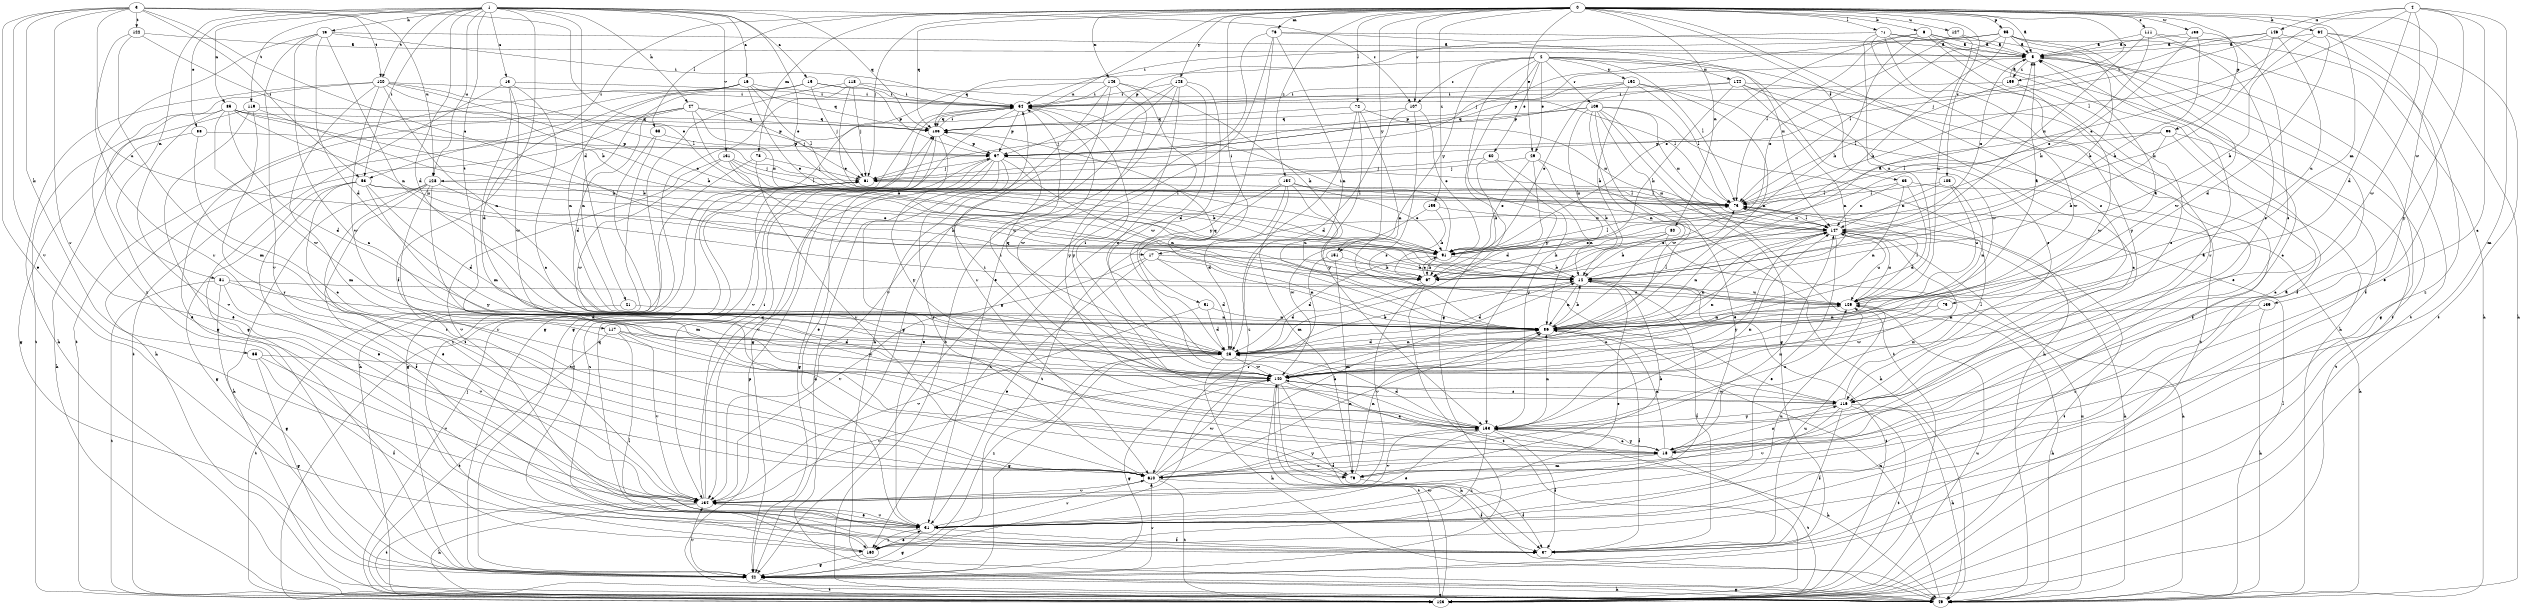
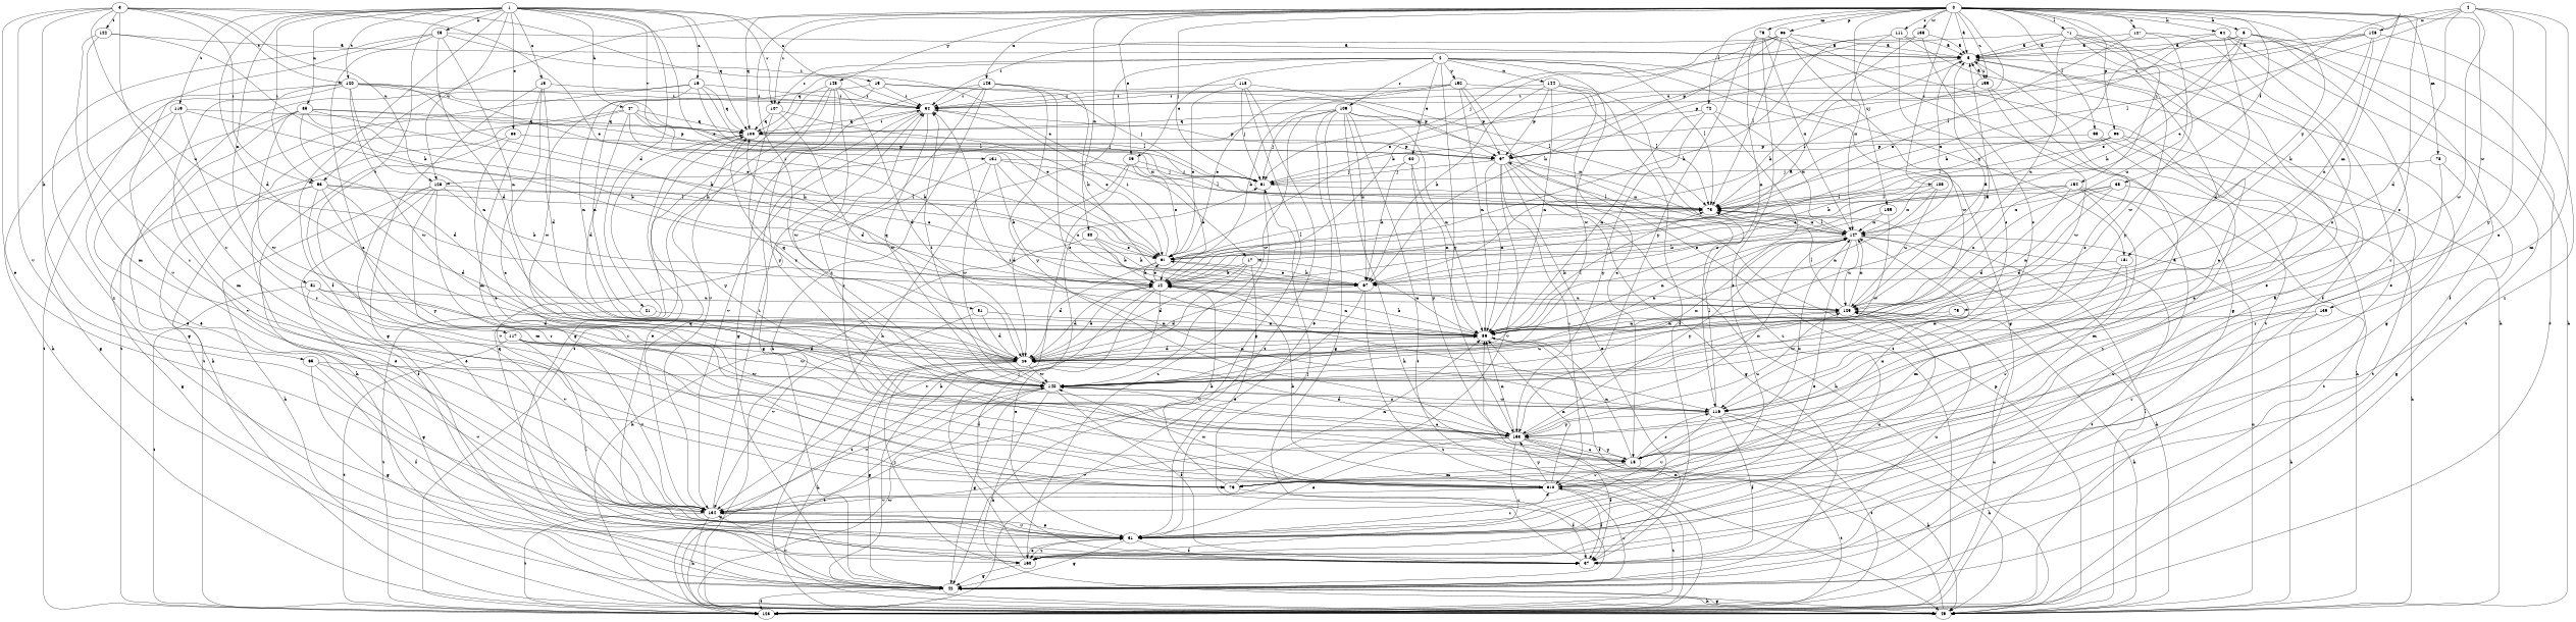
  strict digraph {
    0
    5
    6
    29
    35
    51
    53
    61
    64
    68
    71
    72
    75
    76
    78
    80
    93
    95
    103
    105
    107
    111
    116
    127
    128
    138
    139
    143
    148
    151
    154
    155
    159
    42
    18
    97
    147
    37
    91
    73
    n41 [label=610]
    67
    123
    25
    49
    12
    86
    134
    153
    31
    160
    140
    129
    54
    79
    1
    13
    15
    16
    21
    43
    47
    81
    85
    88
    117
    119
    120
    131
    118
    2
    30
    109
    144
    152
    3
    17
    65
    122
    4
    146
    0 -> 5 [label=a]
    0 -> 6 [label=b]
    0 -> 29 [label=e]
    0 -> 35 [label=f]
    0 -> 51 [label=i]
    0 -> 53 [label=i]
    0 -> 61 [label=j]
    0 -> 64 [label=k]
    0 -> 68 [label=l]
    0 -> 71 [label=l]
    0 -> 72 [label=l]
    0 -> 75 [label=m]
    0 -> 76 [label=m]
    0 -> 78 [label=m]
    0 -> 80 [label=n]
    0 -> 93 [label=p]
    0 -> 95 [label=p]
    0 -> 103 [label=q]
    0 -> 105 [label=r]
    0 -> 107 [label=r]
    0 -> 111 [label=s]
    0 -> 116 [label=s]
    0 -> 127 [label=u]
    0 -> 128 [label=u]
    0 -> 138 [label=w]
    0 -> 139 [label=w]
    0 -> 143 [label=x]
    0 -> 148 [label=y]
    0 -> 151 [label=y]
    0 -> 154 [label=z]
    0 -> 155 [label=z]
    0 -> 159 [label=z]
    5 -> 159 [label=z]
    5 -> 42 [label=g]
    5 -> 18 [label=c]
    5 -> 97 [label=p]
    5 -> 147 [label=x]
    6 -> 5 [label=a]
    6 -> 37 [label=f]
    6 -> 91 [label=o]
    6 -> 73 [label=l]
    6 -> n41 [label=r]
    6 -> 67 [label=k]
    6 -> 123 [label=t]
    29 -> 61 [label=j]
    29 -> 91 [label=o]
    29 -> 25 [label=d]
    29 -> 49 [label=h]
    29 -> 12 [label=b]
    35 -> 147 [label=x]
    35 -> 73 [label=l]
    35 -> 25 [label=d]
    35 -> 49 [label=h]
    35 -> 86 [label=n]
    51 -> 25 [label=d]
    51 -> 86 [label=n]
    51 -> 134 [label=v]
    53 -> 42 [label=g]
    53 -> 91 [label=o]
    53 -> 73 [label=l]
    53 -> n41 [label=r]
    53 -> 25 [label=d]
    53 -> 153 [label=y]
    53 -> 31 [label=e]
    61 -> 73 [label=l]
    61 -> 160 [label=z]
    64 -> 5 [label=a]
    64 -> 123 [label=t]
    64 -> 25 [label=d]
    64 -> 49 [label=h]
    64 -> 12 [label=b]
    64 -> 31 [label=e]
    68 -> 97 [label=p]
    68 -> 49 [label=h]
    68 -> 160 [label=z]
    71 -> 5 [label=a]
    71 -> 97 [label=p]
    71 -> 37 [label=f]
    71 -> 153 [label=y]
    71 -> 31 [label=e]
    71 -> 140 [label=w]
    71 -> 129 [label=u]
    72 -> 103 [label=q]
    72 -> 147 [label=x]
    72 -> 86 [label=n]
    72 -> 153 [label=y]
    72 -> 160 [label=z]
    75 -> 86 [label=n]
    75 -> 140 [label=w]
    76 -> 5 [label=a]
    76 -> 42 [label=g]
    76 -> 147 [label=x]
    76 -> 86 [label=n]
    76 -> 153 [label=y]
    76 -> 31 [label=e]
    78 -> 61 [label=j]
    78 -> 42 [label=g]
    78 -> n41 [label=r]
    80 -> 91 [label=o]
    80 -> 67 [label=k]
    80 -> 49 [label=h]
    80 -> 12 [label=b]
    93 -> 18 [label=c]
    93 -> 97 [label=p]
    93 -> 73 [label=l]
    93 -> 123 [label=t]
    93 -> 12 [label=b]
    95 -> 5 [label=a]
    95 -> 61 [label=j]
    95 -> 73 [label=l]
    95 -> 67 [label=k]
    95 -> 123 [label=t]
    95 -> 12 [label=b]
    95 -> 140 [label=w]
    95 -> 54 [label=i]
    103 -> 97 [label=p]
    103 -> 153 [label=y]
    103 -> 31 [label=e]
    103 -> 54 [label=i]
    105 -> 147 [label=x]
    105 -> 73 [label=l]
    105 -> 86 [label=n]
    105 -> 129 [label=u]
    107 -> 103 [label=q]
    107 -> 116 [label=s]
    107 -> 91 [label=o]
    107 -> 25 [label=d]
    111 -> 5 [label=a]
    111 -> 116 [label=s]
    111 -> 147 [label=x]
    111 -> 91 [label=o]
    111 -> 49 [label=h]
    116 -> 37 [label=f]
    116 -> 73 [label=l]
    116 -> 123 [label=t]
    116 -> 49 [label=h]
    116 -> 134 [label=v]
    116 -> 153 [label=y]
    116 -> 140 [label=w]
    116 -> 54 [label=i]
    127 -> 5 [label=a]
+   127 -> 116 [label=s]
    127 -> 91 [label=o]
    127 -> 129 [label=u]
    128 -> 37 [label=f]
    128 -> 73 [label=l]
    128 -> n41 [label=r]
    128 -> 67 [label=k]
    128 -> 49 [label=h]
    128 -> 31 [label=e]
    128 -> 79 [label=m]
    138 -> 5 [label=a]
    138 -> 116 [label=s]
    138 -> 67 [label=k]
    138 -> 12 [label=b]
    139 -> n41 [label=r]
    139 -> 49 [label=h]
    139 -> 86 [label=n]
    143 -> 116 [label=s]
    143 -> 42 [label=g]
    143 -> n41 [label=r]
    143 -> 67 [label=k]
    143 -> 49 [label=h]
    143 -> 153 [label=y]
    143 -> 54 [label=i]
    148 -> 42 [label=g]
    148 -> 123 [label=t]
    148 -> 25 [label=d]
    148 -> 134 [label=v]
    148 -> 153 [label=y]
    148 -> 140 [label=w]
    148 -> 54 [label=i]
    151 -> n41 [label=r]
    151 -> 67 [label=k]
    151 -> 79 [label=m]
    154 -> 42 [label=t]
    154 -> 91 [label=o]
    154 -> 73 [label=l]
    154 -> 25 [label=d]
    154 -> 160 [label=z]
    154 -> 129 [label=u]
    154 -> 79 [label=m]
    155 -> 147 [label=x]
    155 -> 67 [label=k]
    155 -> 140 [label=w]
    159 -> 5 [label=a]
    159 -> 116 [label=s]
    159 -> 73 [label=l]
    159 -> 140 [label=w]
    159 -> 54 [label=i]
    42 -> n41 [label=r]
    42 -> 123 [label=t]
    42 -> 49 [label=h]
    42 -> 134 [label=v]
    18 -> 5 [label=a]
    18 -> 116 [label=s]
    18 -> 147 [label=x]
    18 -> n41 [label=r]
    18 -> 123 [label=t]
    18 -> 86 [label=n]
    18 -> 153 [label=y]
    18 -> 79 [label=m]
    97 -> 61 [label=j]
    97 -> 42 [label=g]
    97 -> 147 [label=x]
    97 -> n41 [label=r]
    97 -> 49 [label=h]
    97 -> 86 [label=n]
    97 -> 134 [label=v]
    97 -> 31 [label=e]
    147 -> 91 [label=o]
    147 -> 73 [label=l]
    147 -> 123 [label=t]
    147 -> 49 [label=h]
    147 -> 86 [label=n]
    147 -> 153 [label=y]
    147 -> 31 [label=e]
    147 -> 129 [label=u]
    37 -> 129 [label=u]
    91 -> 73 [label=l]
    91 -> 67 [label=k]
    91 -> 25 [label=d]
    91 -> 12 [label=b]
    91 -> 54 [label=i]
    73 -> 147 [label=x]
    n41 -> 147 [label=x]
    n41 -> 37 [label=f]
    n41 -> 123 [label=t]
    n41 -> 12 [label=b]
    n41 -> 86 [label=n]
    n41 -> 134 [label=v]
    n41 -> 153 [label=y]
    n41 -> 140 [label=w]
    67 -> 91 [label=o]
    67 -> 123 [label=t]
    67 -> 25 [label=d]
    67 -> 134 [label=v]
-   123 -> 61 [label=j]
+   37 -> 61 [label=j]
    123 -> 140 [label=w]
    123 -> 129 [label=u]
    25 -> 103 [label=q]
    25 -> 42 [label=g]
    25 -> 147 [label=x]
    25 -> 49 [label=h]
    25 -> 12 [label=b]
    25 -> 86 [label=n]
    25 -> 160 [label=z]
    25 -> 140 [label=w]
    49 -> 42 [label=g]
    49 -> 97 [label=p]
    49 -> 147 [label=x]
    49 -> 73 [label=l]
    49 -> 86 [label=n]
    12 -> 5 [label=a]
    12 -> 37 [label=f]
+   12 -> 91 [label=o]
    12 -> 123 [label=t]
    12 -> 25 [label=d]
    12 -> 86 [label=n]
    12 -> 31 [label=e]
    12 -> 129 [label=u]
    86 -> 5 [label=a]
    86 -> 103 [label=q]
    86 -> 37 [label=f]
    86 -> 73 [label=l]
    86 -> 25 [label=d]
    86 -> 12 [label=b]
    134 -> 103 [label=q]
    134 -> 123 [label=t]
    134 -> 49 [label=h]
    134 -> 31 [label=e]
    134 -> 54 [label=i]
    153 -> 18 [label=c]
    153 -> 147 [label=x]
    153 -> 37 [label=f]
    153 -> 25 [label=d]
    153 -> 49 [label=h]
    153 -> 86 [label=n]
    153 -> 134 [label=v]
    153 -> 31 [label=e]
    153 -> 160 [label=z]
    153 -> 129 [label=u]
    153 -> 54 [label=i]
    31 -> 5 [label=a]
    31 -> 42 [label=g]
    31 -> 37 [label=f]
    31 -> n41 [label=r]
    31 -> 134 [label=v]
    31 -> 160 [label=z]
    31 -> 129 [label=u]
    160 -> 61 [label=j]
    160 -> 103 [label=q]
    160 -> 42 [label=g]
    160 -> 31 [label=e]
    140 -> 116 [label=s]
    140 -> 42 [label=g]
    140 -> 18 [label=c]
    140 -> 147 [label=x]
    140 -> 37 [label=f]
    140 -> 123 [label=t]
    140 -> 49 [label=h]
    140 -> 134 [label=v]
    140 -> 129 [label=u]
    140 -> 54 [label=i]
    129 -> 5 [label=a]
    129 -> 147 [label=x]
    129 -> 73 [label=l]
    129 -> 49 [label=h]
    129 -> 86 [label=n]
    54 -> 103 [label=q]
    54 -> 42 [label=g]
    54 -> 97 [label=p]
    54 -> 134 [label=v]
    54 -> 140 [label=w]
    79 -> 37 [label=f]
    79 -> 12 [label=b]
    79 -> 86 [label=n]
    1 -> 53 [label=i]
    1 -> 103 [label=q]
    1 -> 107 [label=r]
    1 -> 128 [label=u]
    1 -> 37 [label=f]
    1 -> 91 [label=o]
    1 -> 25 [label=d]
    1 -> 13 [label=c]
    1 -> 15 [label=c]
    1 -> 16 [label=c]
    1 -> 21 [label=d]
    1 -> 43 [label=h]
    1 -> 47 [label=h]
    1 -> 81 [label=n]
    1 -> 85 [label=n]
    1 -> 88 [label=o]
    1 -> 117 [label=t]
    1 -> 119 [label=t]
    1 -> 120 [label=t]
    1 -> 131 [label=v]
    13 -> 42 [label=g]
    13 -> 18 [label=c]
    13 -> 140 [label=w]
    13 -> 54 [label=i]
    13 -> 79 [label=m]
    15 -> 61 [label=j]
    15 -> 97 [label=p]
    15 -> 25 [label=d]
    15 -> 86 [label=n]
    15 -> 54 [label=i]
    16 -> 103 [label=q]
    16 -> 42 [label=g]
    16 -> 91 [label=o]
    16 -> 73 [label=l]
    16 -> 123 [label=t]
    16 -> 86 [label=n]
    16 -> 54 [label=i]
    21 -> 123 [label=t]
    21 -> 86 [label=n]
    43 -> 5 [label=a]
    43 -> 18 [label=c]
    43 -> 25 [label=d]
    43 -> 86 [label=n]
    43 -> 134 [label=v]
    43 -> 160 [label=z]
    43 -> 54 [label=i]
    47 -> 61 [label=j]
    47 -> 103 [label=q]
    47 -> 147 [label=x]
    47 -> 123 [label=t]
    47 -> 25 [label=d]
    47 -> 49 [label=h]
    47 -> 12 [label=b]
    81 -> 42 [label=g]
    81 -> 123 [label=t]
    81 -> 25 [label=d]
    81 -> 134 [label=v]
    81 -> 129 [label=u]
    85 -> 103 [label=q]
    85 -> 97 [label=p]
    85 -> 67 [label=k]
    85 -> 25 [label=d]
    85 -> 12 [label=b]
    85 -> 134 [label=v]
    85 -> 31 [label=e]
    85 -> 140 [label=w]
    88 -> 18 [label=c]
    88 -> 97 [label=p]
    88 -> 49 [label=h]
    117 -> 37 [label=l]
    117 -> 123 [label=t]
    117 -> 25 [label=d]
    117 -> 134 [label=v]
    117 -> 140 [label=w]
    119 -> 103 [label=q]
    119 -> 42 [label=g]
    119 -> n41 [label=r]
    119 -> 67 [label=k]
    119 -> 31 [label=e]
    120 -> 91 [label=o]
    120 -> 73 [label=l]
    120 -> 123 [label=t]
    120 -> 49 [label=h]
    120 -> 12 [label=b]
    120 -> 86 [label=n]
    120 -> 140 [label=w]
    120 -> 54 [label=i]
    120 -> 79 [label=m]
    131 -> 61 [label=j]
    131 -> 73 [label=l]
    131 -> 12 [label=b]
    131 -> 134 [label=v]
    131 -> 140 [label=w]
    131 -> 129 [label=u]
    118 -> 61 [label=j]
    118 -> 42 [label=g]
    118 -> 91 [label=o]
    118 -> 73 [label=l]
    118 -> 123 [label=t]
    118 -> 54 [label=i]
    2 -> 29 [label=e]
    2 -> 103 [label=q]
    2 -> 107 [label=r]
    2 -> 151 [label=y]
    2 -> 42 [label=g]
    2 -> 73 [label=l]
    2 -> 49 [label=h]
    2 -> 153 [label=y]
    2 -> 140 [label=w]
    2 -> 30 [label=e]
    2 -> 109 [label=r]
    2 -> 144 [label=x]
    2 -> 152 [label=y]
    30 -> 61 [label=j]
    30 -> 67 [label=k]
    30 -> 86 [label=n]
    30 -> 153 [label=y]
    109 -> 61 [label=j]
    109 -> 103 [label=q]
    109 -> 42 [label=g]
    109 -> 147 [label=x]
    109 -> 67 [label=k]
    109 -> 123 [label=t]
    109 -> 49 [label=h]
    109 -> 86 [label=n]
    109 -> 31 [label=e]
    109 -> 140 [label=w]
    144 -> 116 [label=s]
    144 -> 18 [label=c]
    144 -> 97 [label=p]
    144 -> 37 [label=f]
    144 -> 67 [label=k]
    144 -> 86 [label=n]
    144 -> 54 [label=i]
    152 -> 97 [label=p]
    152 -> 91 [label=o]
    152 -> 73 [label=l]
    152 -> 123 [label=t]
    152 -> 12 [label=b]
    152 -> 86 [label=n]
    152 -> 54 [label=i]
    3 -> 53 [label=i]
    3 -> 128 [label=u]
    3 -> 91 [label=o]
    3 -> n41 [label=r]
    3 -> 134 [label=v]
    3 -> 31 [label=e]
    3 -> 129 [label=u]
    3 -> 120 [label=t]
    3 -> 17 [label=c]
    3 -> 65 [label=k]
    3 -> 122 [label=t]
    17 -> 25 [label=d]
    17 -> 12 [label=b]
    17 -> 86 [label=n]
    17 -> 134 [label=v]
    17 -> 31 [label=e]
    65 -> 42 [label=g]
    65 -> 37 [label=f]
    65 -> 134 [label=v]
    65 -> 140 [label=w]
    122 -> 5 [label=a]
    122 -> n41 [label=r]
    122 -> 12 [label=b]
    122 -> 79 [label=m]
    4 -> 18 [label=c]
    4 -> 73 [label=l]
    4 -> 25 [label=d]
    4 -> 153 [label=y]
    4 -> 140 [label=w]
    4 -> 79 [label=m]
    4 -> 17 [label=c]
    4 -> 146 [label=x]
    146 -> 5 [label=a]
    146 -> 61 [label=j]
    146 -> 67 [label=k]
    146 -> 160 [label=z]
    146 -> 129 [label=u]
    146 -> 54 [label=i]
  }
